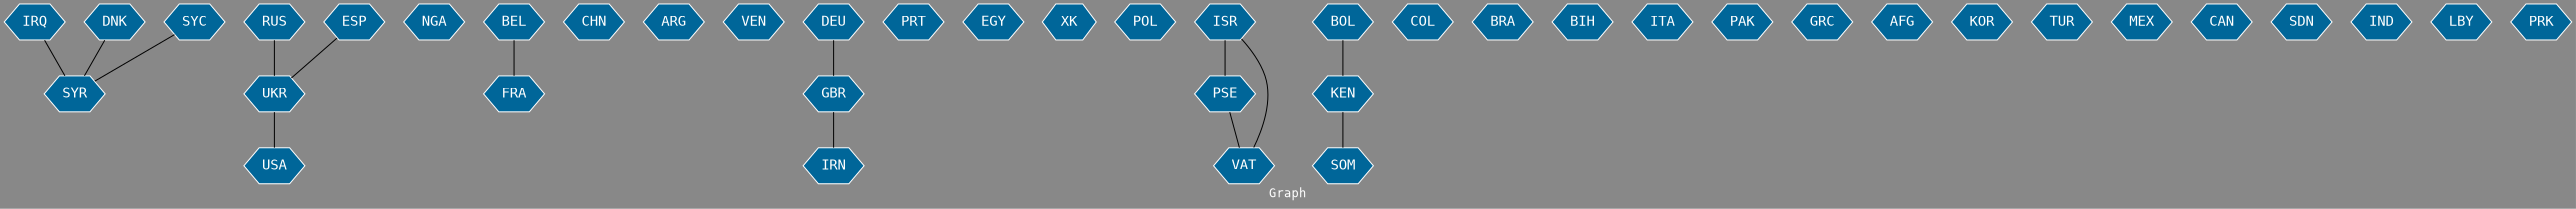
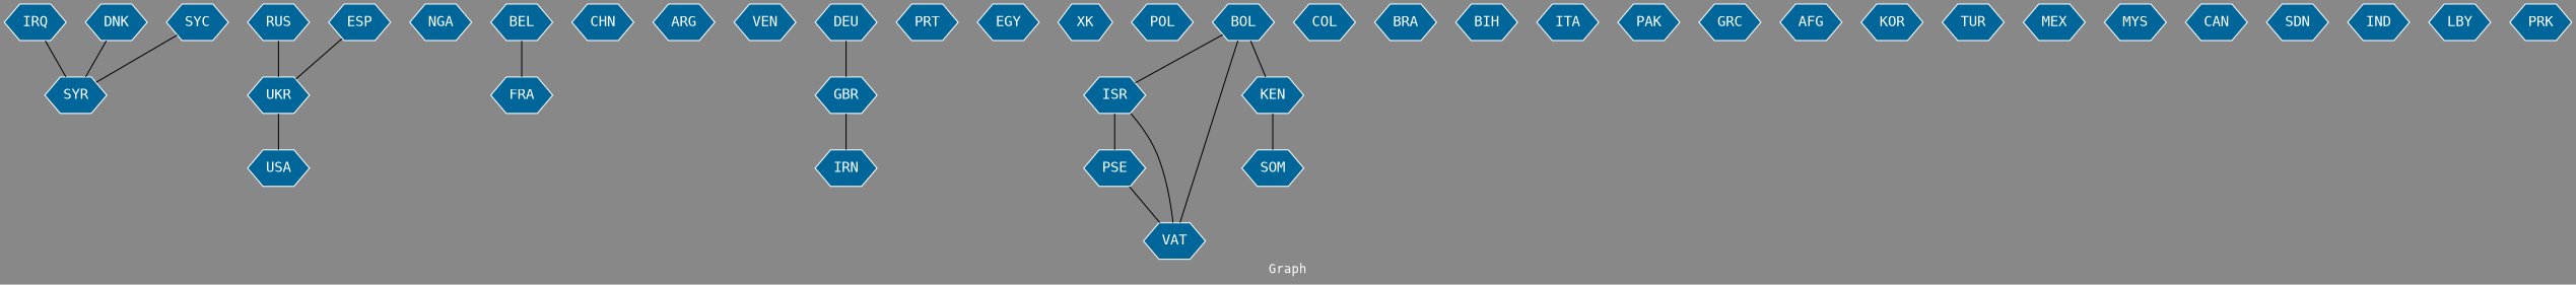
  graph {
    bgcolor="#888888"
    fontcolor=white
    fontname="DejaVu Sans Mono"
    fontsize=12
    label="Graph"
    node [color=white fillcolor="#006699" fontcolor=white fontname="DejaVu Sans Mono" shape=hexagon style=filled]
    edge [arrowhead=open color=black fontcolor=white fontname="DejaVu Sans Mono" fontsize=12 weight=1]
    n1 [label=SYR]
    n2 [label=RUS]
    n3 [label=UKR]
    n4 [label=USA]
    n5 [label=NGA]
    n6 [label=FRA]
    n7 [label=IRQ]
    n8 [label=CHN]
    n9 [label=ARG]
    n10 [label=VEN]
    n11 [label=GBR]
    n12 [label=IRN]
    n13 [label=PRT]
    n14 [label=ESP]
    n15 [label=EGY]
    n16 [label=DNK]
    n17 [label=XK]
    n18 [label=POL]
    n19 [label=ISR]
    n20 [label=PSE]
    n21 [label=VAT]
    n22 [label=KEN]
    n23 [label=SOM]
    n24 [label=COL]
    n25 [label=BRA]
    n26 [label=DEU]
    n27 [label=BIH]
    n28 [label=ITA]
    n29 [label=PAK]
    n30 [label=GRC]
    n31 [label=AFG]
    n32 [label=KOR]
    n33 [label=BEL]
    n34 [label=TUR]
    n35 [label=SYC]
    n36 [label=MEX]
    n37 [label=BOL]
+   n38 [label=MYS]
    n39 [label=CAN]
    n40 [label=SDN]
    n41 [label=IND]
    n42 [label=LBY]
    n43 [label=PRK]
    n2 -- n3 [weight=9]
    n3 -- n4 [weight=3]
    n7 -- n1 [weight=3]
    n11 -- n12
    n14 -- n3
    n16 -- n1
    n19 -- n20 [weight=8]
    n19 -- n21
    n20 -- n21
    n22 -- n23
    n26 -- n11 [weight=2]
    n33 -- n6
    n35 -- n1 [weight=2]
+   n37 -- n19
+   n37 -- n21
    n37 -- n22 [weight=2]
  }
